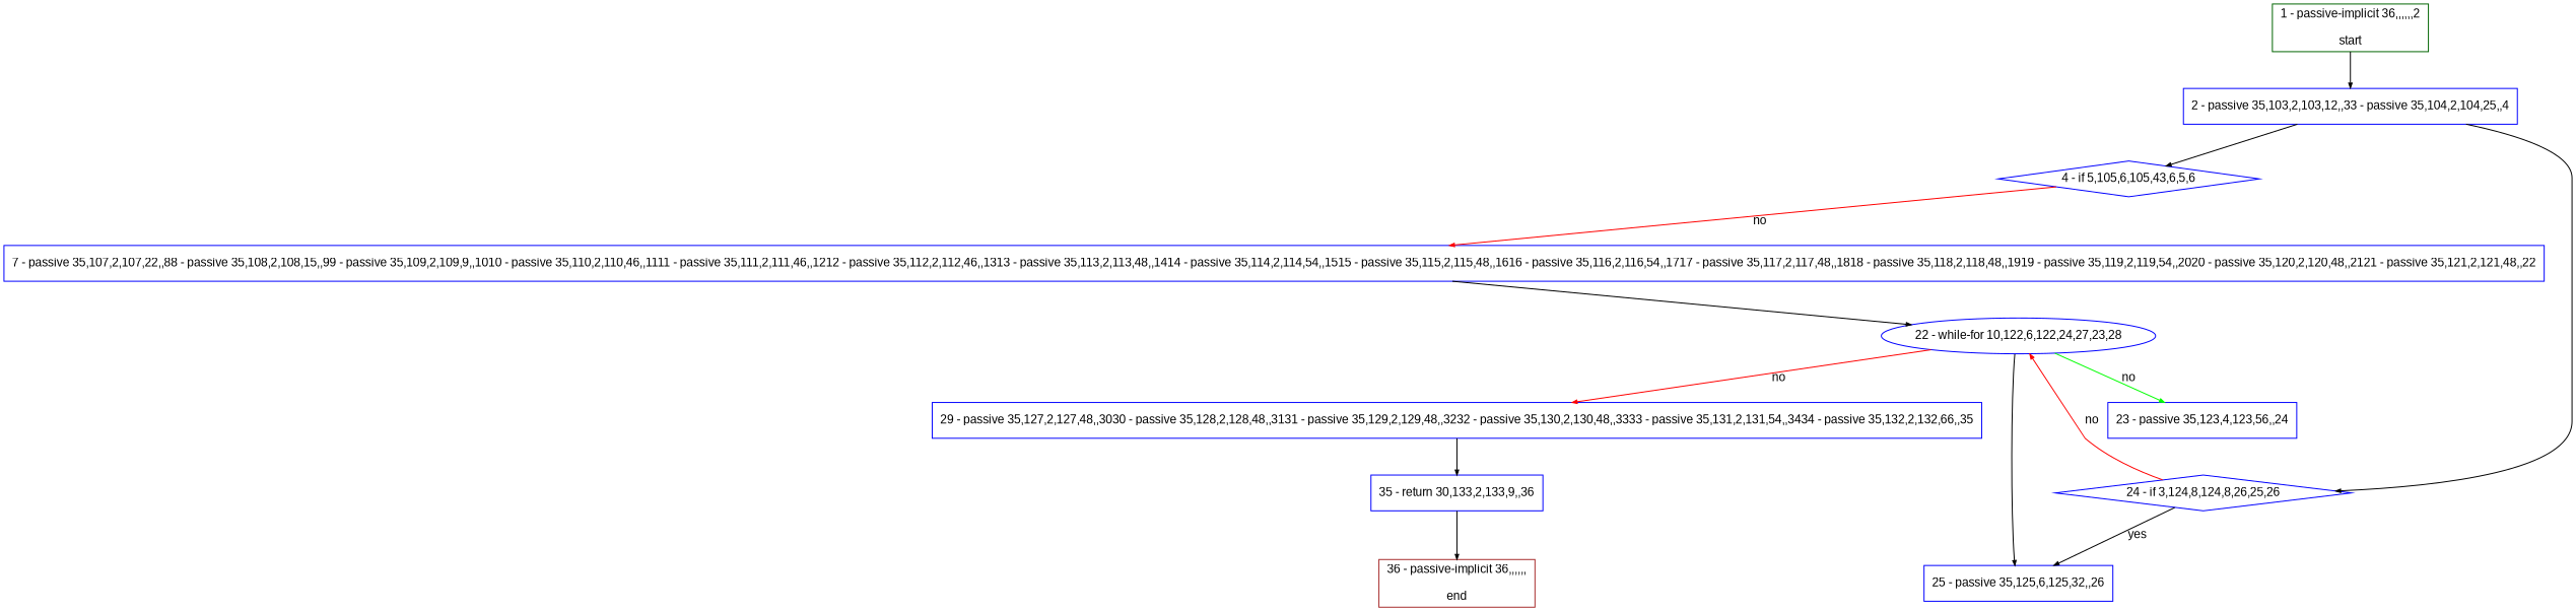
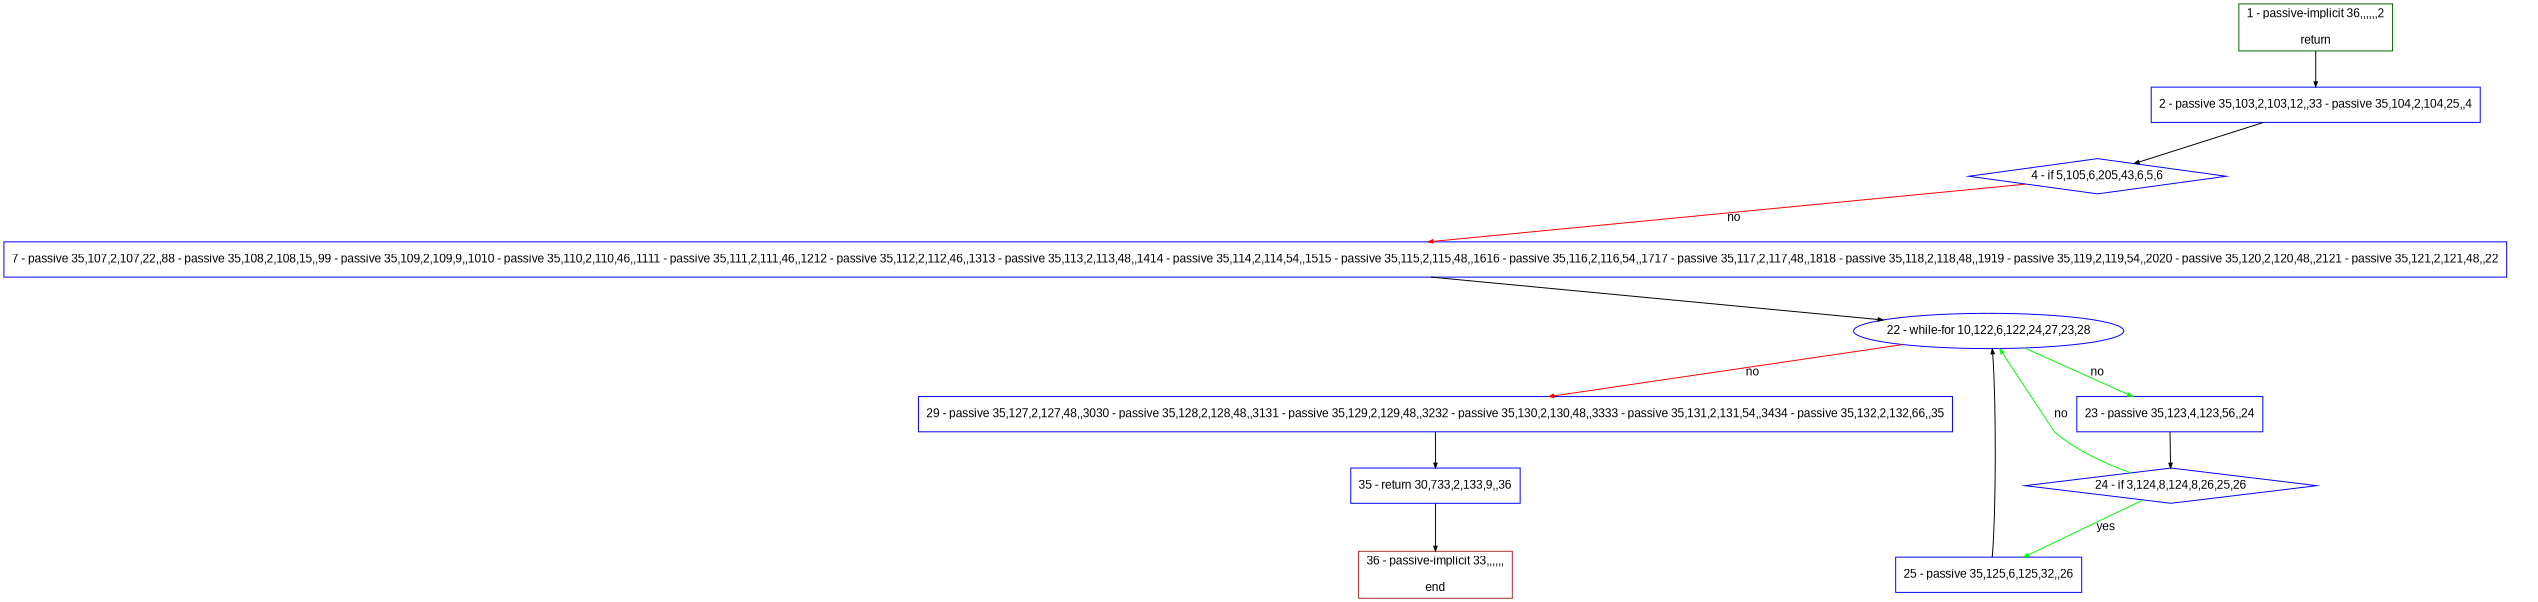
  digraph {
    bgcolor=white
    compound=true
    fillcolor="#FFFFCC"
    fontname=Arial
    fontsize=12
    pack=true
    packmode=clust
    style="rounded,filled"
    node [color="#0000ff" compound=true fillcolor="#ffffff" fixedsize=false fontname=Arial fontsize=12 node_initialized=no shape=box style=filled]
    edge [arrowhead=normal arrowsize=0.5 arrowtail=none color="#000000" compound=true dir=forward fontcolor=black fontname=Arial fontsize=12]
    n1 [label="2 - passive 35,103,2,103,12,,33 - passive 35,104,2,104,25,,4"]
-   n2 [label="4 - if 5,105,6,105,43,6,5,6" shape=diamond]
+   n2 [label="4 - if 5,105,6,205,43,6,5,6" shape=diamond]
    n3 [label="7 - passive 35,107,2,107,22,,88 - passive 35,108,2,108,15,,99 - passive 35,109,2,109,9,,1010 - passive 35,110,2,110,46,,1111 - passive 35,111,2,111,46,,1212 - passive 35,112,2,112,46,,1313 - passive 35,113,2,113,48,,1414 - passive 35,114,2,114,54,,1515 - passive 35,115,2,115,48,,1616 - passive 35,116,2,116,54,,1717 - passive 35,117,2,117,48,,1818 - passive 35,118,2,118,48,,1919 - passive 35,119,2,119,54,,2020 - passive 35,120,2,120,48,,2121 - passive 35,121,2,121,48,,22"]
-   n4 [color="#006400" label="1 - passive-implicit 36,,,,,,2\n\nstart"]
+   n4 [color="#006400" label="1 - passive-implicit 36,,,,,,2\n\nreturn"]
    n5 [label="22 - while-for 10,122,6,122,24,27,23,28" shape=oval]
    n6 [label="23 - passive 35,123,4,123,56,,24"]
    n7 [label="29 - passive 35,127,2,127,48,,3030 - passive 35,128,2,128,48,,3131 - passive 35,129,2,129,48,,3232 - passive 35,130,2,130,48,,3333 - passive 35,131,2,131,54,,3434 - passive 35,132,2,132,66,,35"]
    n8 [label="24 - if 3,124,8,124,8,26,25,26" shape=diamond]
-   n9 [label="35 - return 30,133,2,133,9,,36"]
+   n9 [label="35 - return 30,733,2,133,9,,36"]
    n10 [label="25 - passive 35,125,6,125,32,,26"]
-   n11 [color="#a52a2a" label="36 - passive-implicit 36,,,,,,\n\nend"]
+   n11 [color="#a52a2a" label="36 - passive-implicit 33,,,,,,\n\nend"]
    n1 -> n2
    n2 -> n3 [color="#ff0000" label=no]
    n3 -> n5
    n4 -> n1
    n5 -> n6 [color="#00ff00" label=no]
    n5 -> n7 [color="#ff0000" label=no]
-   n1 -> n8
+   n6 -> n8
    n7 -> n9
-   n8 -> n5 [color="#ff0000" label=no]
-   n8 -> n10 [label=yes]
+   n8 -> n5 [color="#00ff00" label=no]
+   n8 -> n10 [color="#00ff00" label=yes]
    n9 -> n11
-   n5 -> n10
+   n10 -> n5
  }
